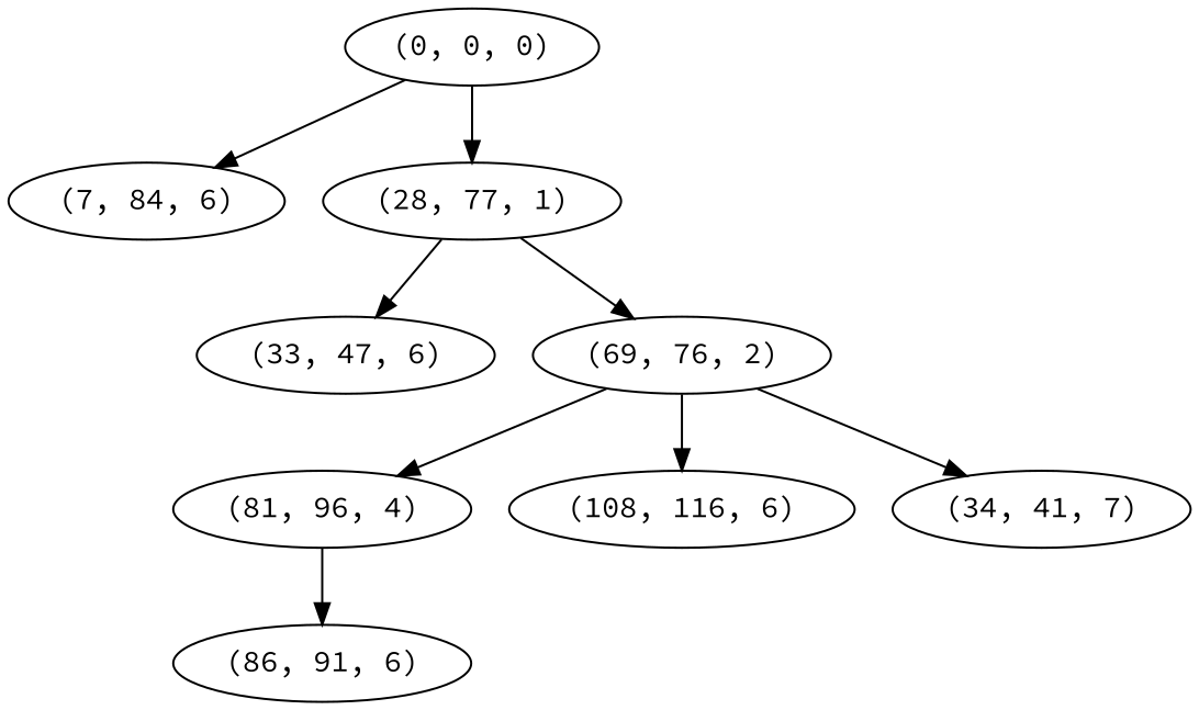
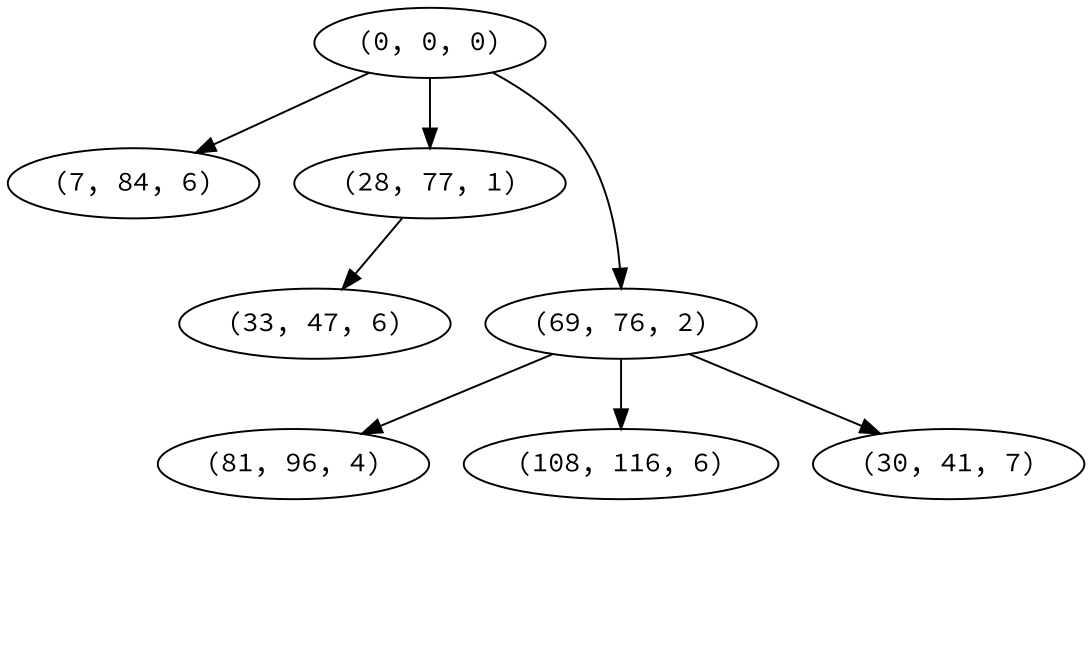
  digraph {
    fontname="Source Code Pro"
    node [fontname="Source Code Pro"]
    edge [fontname="Source Code Pro"]
    n1 [label="(7, 84, 6)"]
    "(0, 0, 0)"
    "(28, 77, 1)"
    "(33, 47, 6)"
    "(69, 76, 2)"
    "(81, 96, 4)"
-   "(86, 91, 6)"
    "(108, 116, 6)"
-   "(34, 41, 7)"
+   "(34, 41, 7)" [label="(30, 41, 7)"]
    "(0, 0, 0)" -> n1
    "(0, 0, 0)" -> "(28, 77, 1)"
    "(28, 77, 1)" -> "(33, 47, 6)"
-   "(28, 77, 1)" -> "(69, 76, 2)"
+   "(0, 0, 0)" -> "(69, 76, 2)"
    "(69, 76, 2)" -> "(81, 96, 4)"
    "(69, 76, 2)" -> "(108, 116, 6)"
    "(69, 76, 2)" -> "(34, 41, 7)"
-   "(81, 96, 4)" -> "(86, 91, 6)"
  }
